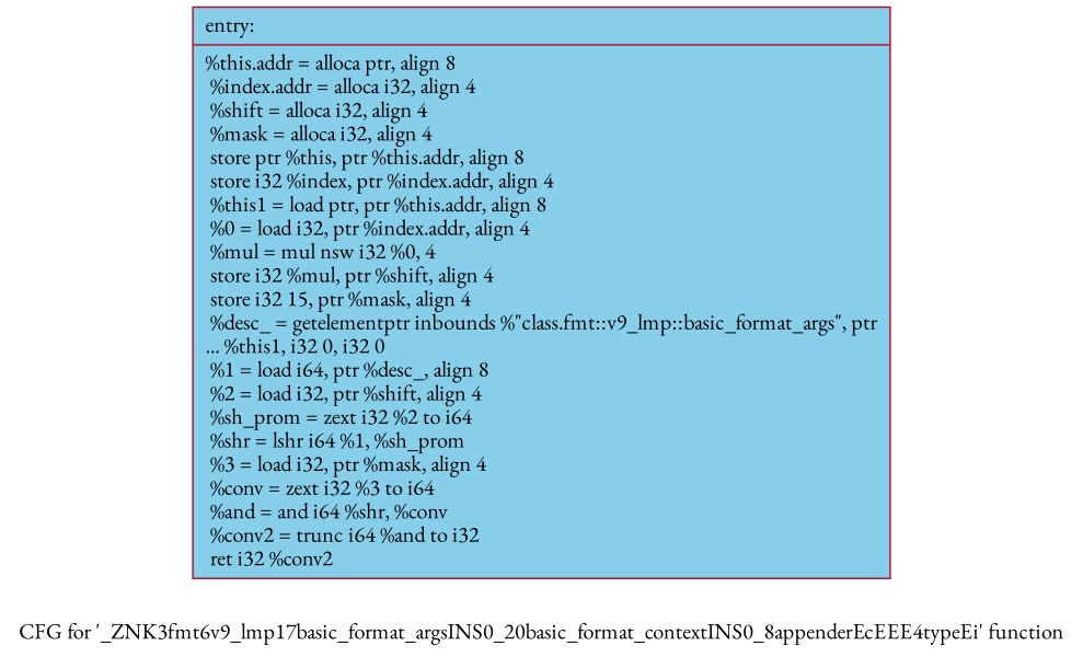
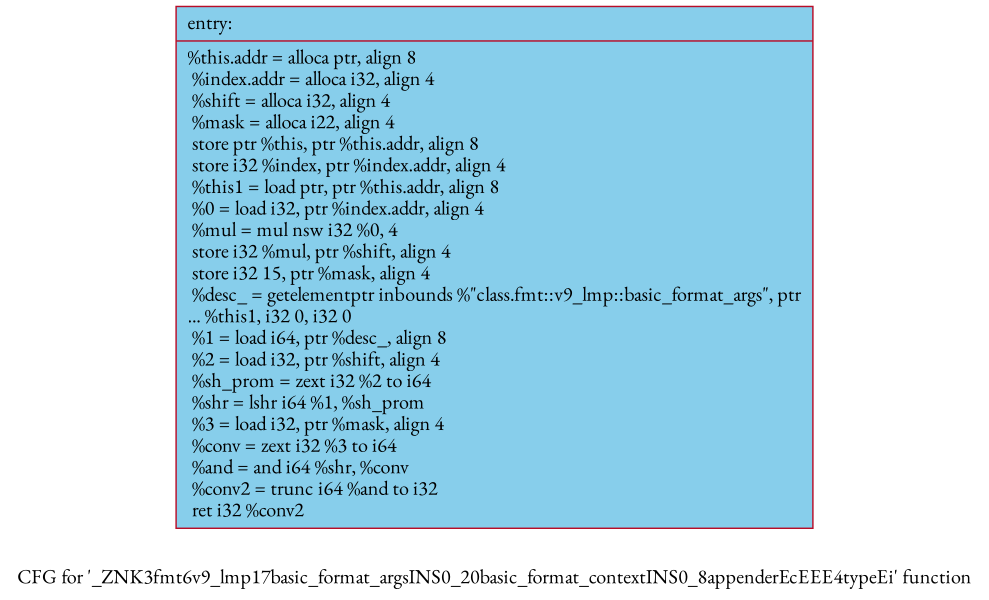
  digraph {
    label="CFG for '_ZNK3fmt6v9_lmp17basic_format_argsINS0_20basic_format_contextINS0_8appenderEcEEE4typeEi' function"
    fontname="EB Garamond"
-   n1 [color="#b70d28ff" fillcolor=skyblue fontname="EB Garamond" label="{entry:\l|  %this.addr = alloca ptr, align 8\l  %index.addr = alloca i32, align 4\l  %shift = alloca i32, align 4\l  %mask = alloca i32, align 4\l  store ptr %this, ptr %this.addr, align 8\l  store i32 %index, ptr %index.addr, align 4\l  %this1 = load ptr, ptr %this.addr, align 8\l  %0 = load i32, ptr %index.addr, align 4\l  %mul = mul nsw i32 %0, 4\l  store i32 %mul, ptr %shift, align 4\l  store i32 15, ptr %mask, align 4\l  %desc_ = getelementptr inbounds %\"class.fmt::v9_lmp::basic_format_args\", ptr\l... %this1, i32 0, i32 0\l  %1 = load i64, ptr %desc_, align 8\l  %2 = load i32, ptr %shift, align 4\l  %sh_prom = zext i32 %2 to i64\l  %shr = lshr i64 %1, %sh_prom\l  %3 = load i32, ptr %mask, align 4\l  %conv = zext i32 %3 to i64\l  %and = and i64 %shr, %conv\l  %conv2 = trunc i64 %and to i32\l  ret i32 %conv2\l}" shape=record style=filled]
+   n1 [color="#b70d28ff" fillcolor=skyblue fontname="EB Garamond" label="{entry:\l|  %this.addr = alloca ptr, align 8\l  %index.addr = alloca i32, align 4\l  %shift = alloca i32, align 4\l  %mask = alloca i22, align 4\l  store ptr %this, ptr %this.addr, align 8\l  store i32 %index, ptr %index.addr, align 4\l  %this1 = load ptr, ptr %this.addr, align 8\l  %0 = load i32, ptr %index.addr, align 4\l  %mul = mul nsw i32 %0, 4\l  store i32 %mul, ptr %shift, align 4\l  store i32 15, ptr %mask, align 4\l  %desc_ = getelementptr inbounds %\"class.fmt::v9_lmp::basic_format_args\", ptr\l... %this1, i32 0, i32 0\l  %1 = load i64, ptr %desc_, align 8\l  %2 = load i32, ptr %shift, align 4\l  %sh_prom = zext i32 %2 to i64\l  %shr = lshr i64 %1, %sh_prom\l  %3 = load i32, ptr %mask, align 4\l  %conv = zext i32 %3 to i64\l  %and = and i64 %shr, %conv\l  %conv2 = trunc i64 %and to i32\l  ret i32 %conv2\l}" shape=record style=filled]
  }
